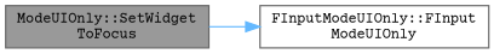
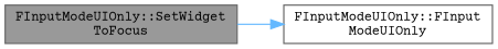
  digraph {
    rankdir=LR
    fontname="Courier Prime"
    node [fontname="Courier Prime" fontsize=10 shape=box style=filled]
-   n1 [color=gray40 fillcolor=grey60 fontcolor=black height=0.2 label="ModeUIOnly::SetWidget\lToFocus" width=0.4]
+   n1 [color=gray40 fillcolor=grey60 fontcolor=black height=0.2 label="FInputModeUIOnly::SetWidget\lToFocus" width=0.4]
    n2 [color=grey40 fillcolor=white height=0.2 label="FInputModeUIOnly::FInput\lModeUIOnly" width=0.4]
    n1 -> n2 [color=steelblue1 fontname="Courier Prime" fontsize=10 labelfontname=Helvetica labelfontsize=10 style=solid]
  }
